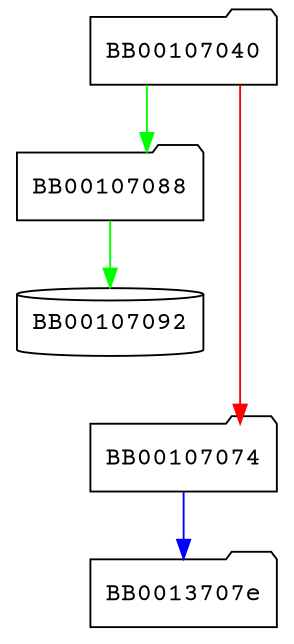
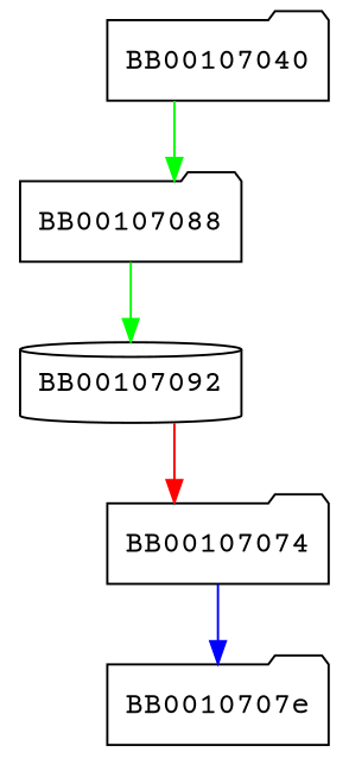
  digraph {
    fontname="Courier Prime"
    splines=ortho
    node [fontname="Courier Prime" shape=folder]
    edge [color=green fontname="Courier Prime"]
    BB00107040
    BB00107088
    BB00107074
    BB00107092 [shape=cylinder]
-   BB0010707e [label=BB0013707e]
+   BB0010707e
    BB00107040 -> BB00107088
-   BB00107040 -> BB00107074 [color=red]
+   BB00107092 -> BB00107074 [color=red]
    BB00107088 -> BB00107092
    BB00107074 -> BB0010707e [color=blue]
  }
